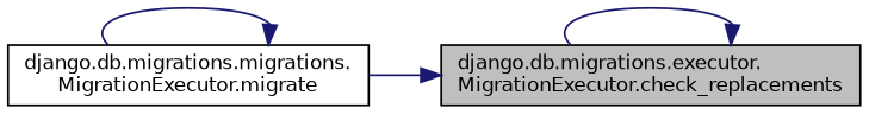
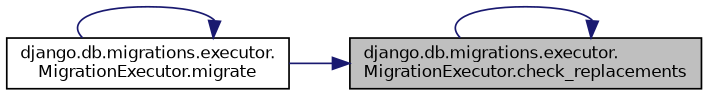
  digraph {
    rankdir=RL
    node [color=black fontname=Helvetica fontsize=10 shape=record style=filled]
    edge [color=midnightblue dir=back fontname=Helvetica fontsize=10 labelfontname=Helvetica labelfontsize=10 style=solid]
    n1 [fillcolor=grey75 fontcolor=black height=0.2 label="django.db.migrations.executor.\lMigrationExecutor.check_replacements" width=0.4]
-   n2 [fillcolor=white height=0.2 label="django.db.migrations.migrations.\lMigrationExecutor.migrate" width=0.4]
+   n2 [fillcolor=white height=0.2 label="django.db.migrations.executor.\lMigrationExecutor.migrate" width=0.4]
    n1 -> n1
    n1 -> n2
    n2 -> n2
  }
